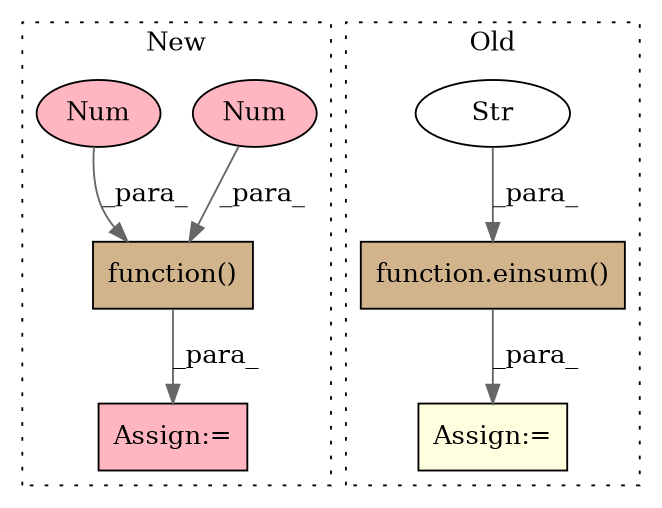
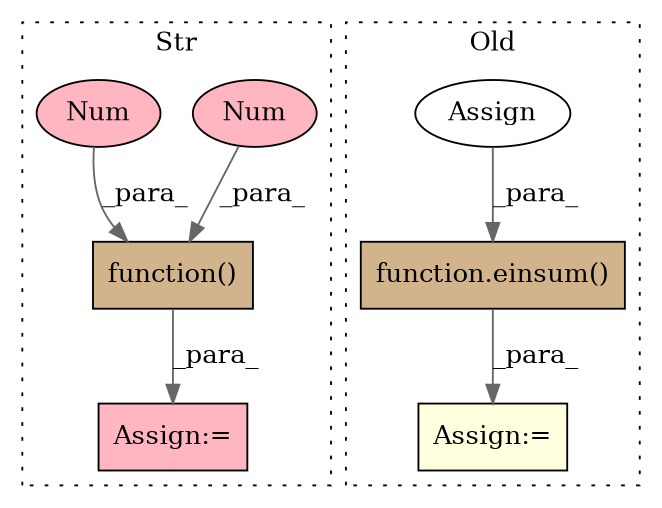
  digraph {
    node [a=75 fillcolor=lightpink l=2 shape=box style=filled]
    edge [arrowhead=normal color=gray40]
    n1 [fillcolor=tan l="12,1" label="function()" s="1666,1684"]
    n2 [a=76 label=Num s=1678 shape=ellipse]
    n3 [a=76 label=Num s=1682 shape=ellipse]
    n4 [a=68 l=3 label="Assign:=" s=1746]
    n5 [fillcolor=tan l="7,1" label="function.einsum()" s="1874,1919"]
-   n6 [a=66 fillcolor=white l=29 label=Str s=1881 shape=ellipse]
+   n6 [a=66 fillcolor=white l=29 label=Assign s=1881 shape=ellipse]
    n7 [a=68 fillcolor=lightyellow l=3 label="Assign:=" s=1871]
    subgraph cluster_1 {
-     label=New
+     label=Str
      style=dotted
      n1
      n2
      n3
      n4
    }
    subgraph cluster_2 {
      label=Old
      style=dotted
      n5
      n6
      n7
    }
    n1 -> n4 [label=_para_]
    n2 -> n1 [label=_para_]
    n3 -> n1 [label=_para_]
    n5 -> n7 [label=_para_]
    n6 -> n5 [label=_para_]
  }
